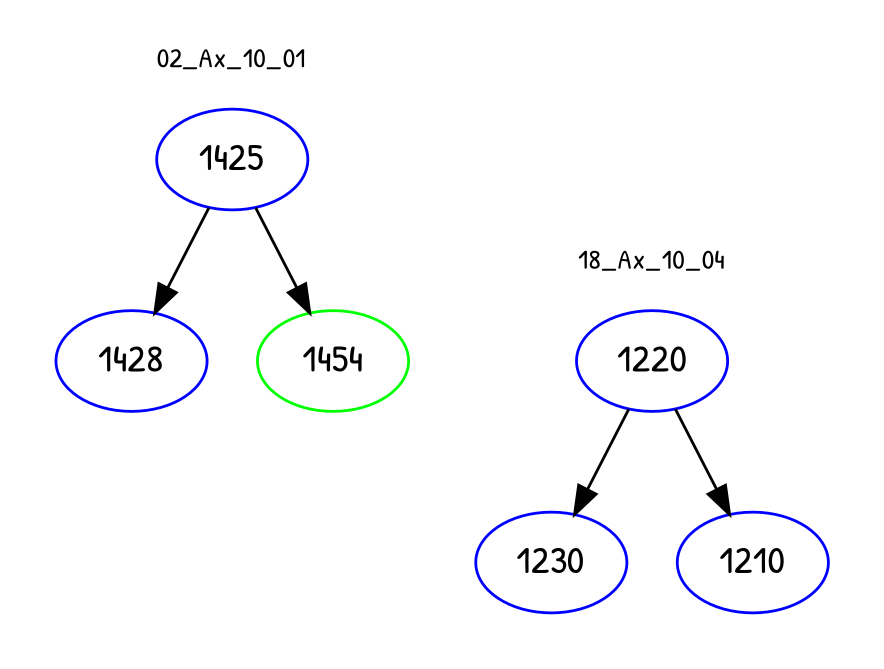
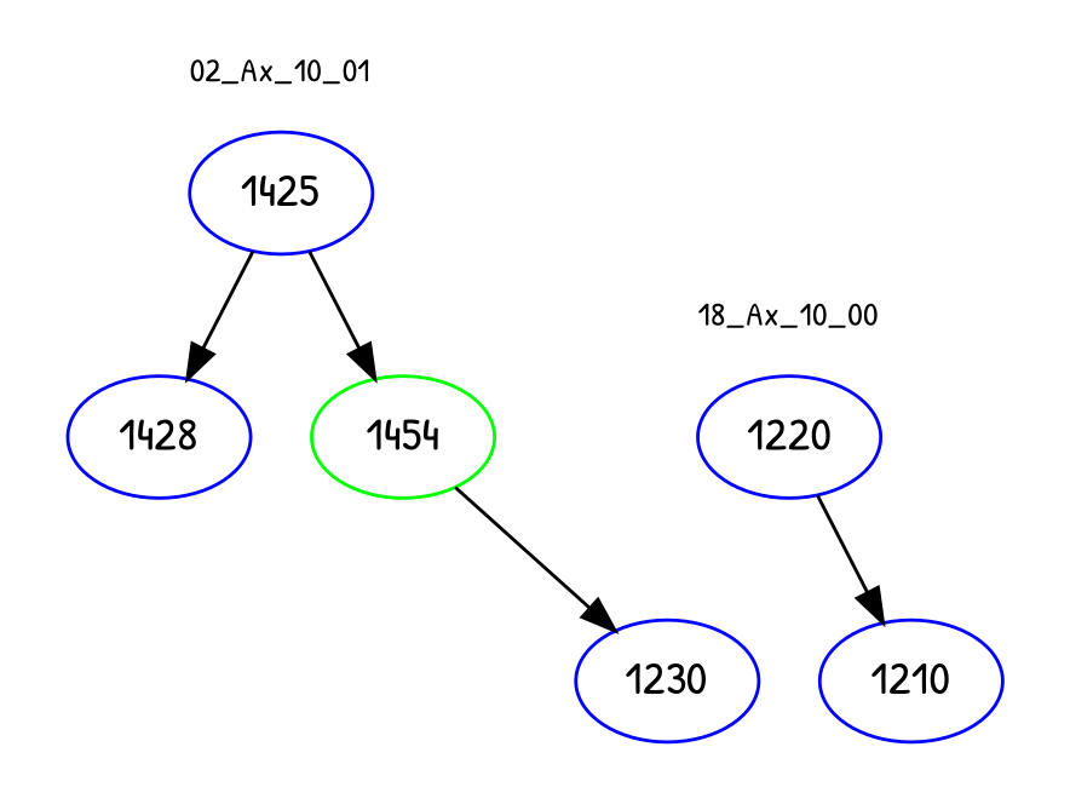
  digraph {
    fontname="Patrick Hand"
    node [color=blue fontname="Patrick Hand"]
    edge [color=black fontname="Patrick Hand"]
    n1 [label=1425]
    n2 [label=1428]
    n3 [color=green label=1454]
    n4 [label=1220]
    n5 [label=1230]
    n6 [label=1210]
    subgraph cluster_1 {
      color=white
      fontsize=10
      label="02_Ax_10_01"
      n1
      n2
      n3
    }
    subgraph cluster_2 {
      color=white
      fontsize=10
-     label="18_Ax_10_04"
+     label="18_Ax_10_00"
      n4
      n5
      n6
    }
    n1 -> n2
    n1 -> n3
-   n4 -> n5
+   n3 -> n5
    n4 -> n6
  }
